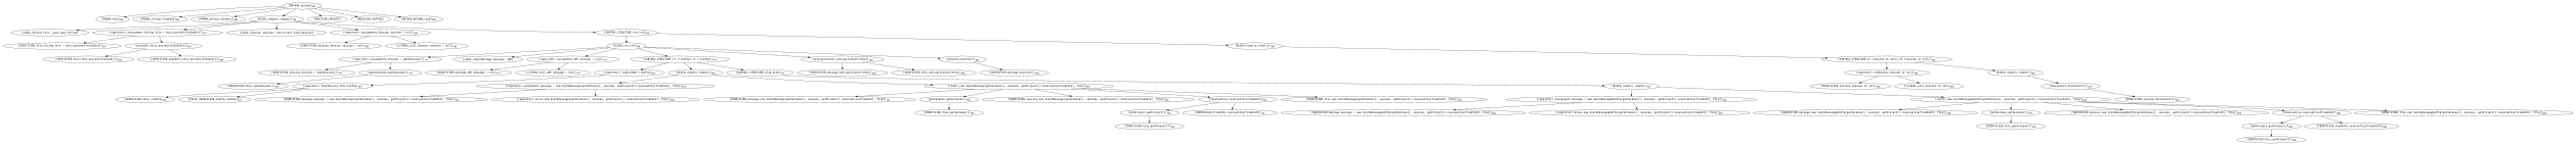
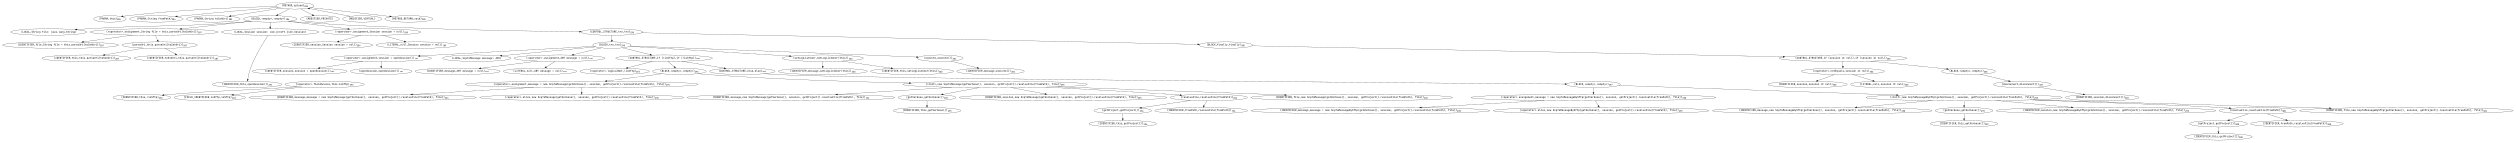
  digraph {
    fontname="JetBrains Mono"
    node [fontname="JetBrains Mono"]
    edge [fontname="JetBrains Mono"]
    n1 [label=<(METHOD,upload)<SUB>285</SUB>>]
    n2 [label=<(PARAM,this)<SUB>285</SUB>>]
    n3 [label=<(PARAM,String fromPath)<SUB>284</SUB>>]
    n4 [label=<(PARAM,String toSshUri)<SUB>285</SUB>>]
    n5 [label=<(BLOCK,&lt;empty&gt;,&lt;empty&gt;)<SUB>286</SUB>>]
    n6 [label=<(MODIFIER,PRIVATE)>]
    n7 [label=<(MODIFIER,VIRTUAL)>]
    n8 [label=<(METHOD_RETURN,void)<SUB>285</SUB>>]
    n9 [label=<(LOCAL,String file: java.lang.String)>]
    n10 [label=<(&lt;operator&gt;.assignment,String file = this.parseUri(toSshUri))<SUB>287</SUB>>]
    n11 [label=<(LOCAL,Session session: com.jcraft.jsch.Session)>]
    n12 [label=<(&lt;operator&gt;.assignment,Session session = null)<SUB>289</SUB>>]
    n13 [label=<(CONTROL_STRUCTURE,try,try)<SUB>290</SUB>>]
    n14 [label=<(IDENTIFIER,file,String file = this.parseUri(toSshUri))<SUB>287</SUB>>]
    n15 [label=<(parseUri,this.parseUri(toSshUri))<SUB>287</SUB>>]
    n16 [label=<(IDENTIFIER,session,Session session = null)<SUB>289</SUB>>]
    n17 [label=<(LITERAL,null,Session session = null)<SUB>289</SUB>>]
    n18 [label=<(BLOCK,try,try)<SUB>290</SUB>>]
    n19 [label=<(BLOCK,finally,finally)<SUB>305</SUB>>]
    n20 [label=<(IDENTIFIER,this,this.parseUri(toSshUri))<SUB>287</SUB>>]
    n21 [label=<(IDENTIFIER,toSshUri,this.parseUri(toSshUri))<SUB>287</SUB>>]
    n22 [label=<(&lt;operator&gt;.assignment,session = openSession())<SUB>291</SUB>>]
    n23 [label=<(LOCAL,ScpToMessage message: ANY)>]
    n24 [label=<(&lt;operator&gt;.assignment,ANY message = null)<SUB>492</SUB>>]
    n25 [label=<(CONTROL_STRUCTURE,if (!isSftp),if (!isSftp))<SUB>299</SUB>>]
    n26 [label=<(setLogListener,setLogListener(this))<SUB>303</SUB>>]
    n27 [label=<(execute,execute())<SUB>304</SUB>>]
    n28 [label=<(CONTROL_STRUCTURE,if (session != null),if (session != null))<SUB>306</SUB>>]
    n29 [label=<(IDENTIFIER,session,session = openSession())<SUB>291</SUB>>]
    n30 [label=<(openSession,openSession())<SUB>291</SUB>>]
    n31 [label=<(IDENTIFIER,message,ANY message = null)<SUB>292</SUB>>]
    n32 [label=<(LITERAL,null,ANY message = null)<SUB>292</SUB>>]
    n33 [label=<(&lt;operator&gt;.logicalNot,!isSftp)<SUB>293</SUB>>]
    n34 [label=<(BLOCK,&lt;empty&gt;,&lt;empty&gt;)<SUB>293</SUB>>]
    n35 [label=<(CONTROL_STRUCTURE,else,else)<SUB>297</SUB>>]
    n36 [label=<(IDENTIFIER,message,setLogListener(this))<SUB>303</SUB>>]
    n37 [label=<(IDENTIFIER,this,setLogListener(this))<SUB>303</SUB>>]
    n38 [label=<(IDENTIFIER,message,execute())<SUB>304</SUB>>]
    n39 [label=<(IDENTIFIER,this,openSession())<SUB>291</SUB>>]
    n40 [label=<(&lt;operator&gt;.fieldAccess,this.isSftp)<SUB>293</SUB>>]
    n41 [label=<(&lt;operator&gt;.assignment,message = new ScpToMessage(getVerbose(), session, getProject().resolveFile(fromPath), file))<SUB>294</SUB>>]
    n42 [label=<(&lt;init&gt;,new ScpToMessage(getVerbose(), session, getProject().resolveFile(fromPath), file))<SUB>295</SUB>>]
    n43 [label=<(BLOCK,&lt;empty&gt;,&lt;empty&gt;)<SUB>297</SUB>>]
    n44 [label=<(IDENTIFIER,this,!isSftp)<SUB>293</SUB>>]
    n45 [label=<(FIELD_IDENTIFIER,isSftp,isSftp)<SUB>293</SUB>>]
    n46 [label=<(IDENTIFIER,message,message = new ScpToMessage(getVerbose(), session, getProject().resolveFile(fromPath), file))<SUB>294</SUB>>]
    n47 [label=<(&lt;operator&gt;.alloc,new ScpToMessage(getVerbose(), session, getProject().resolveFile(fromPath), file))<SUB>295</SUB>>]
    n48 [label=<(IDENTIFIER,message,new ScpToMessage(getVerbose(), session, getProject().resolveFile(fromPath), file))<SUB>294</SUB>>]
    n49 [label=<(getVerbose,getVerbose())<SUB>295</SUB>>]
    n50 [label=<(IDENTIFIER,session,new ScpToMessage(getVerbose(), session, getProject().resolveFile(fromPath), file))<SUB>295</SUB>>]
    n51 [label=<(resolveFile,resolveFile(fromPath))<SUB>296</SUB>>]
    n52 [label=<(IDENTIFIER,file,new ScpToMessage(getVerbose(), session, getProject().resolveFile(fromPath), file))<SUB>296</SUB>>]
    n53 [label=<(IDENTIFIER,this,getVerbose())<SUB>295</SUB>>]
    n54 [label=<(getProject,getProject())<SUB>296</SUB>>]
    n55 [label=<(IDENTIFIER,fromPath,resolveFile(fromPath))<SUB>296</SUB>>]
    n56 [label=<(IDENTIFIER,this,getProject())<SUB>296</SUB>>]
    n57 [label=<(&lt;operator&gt;.assignment,message = new ScpToMessageBySftp(getVerbose(), session, getProject().resolveFile(fromPath), file))<SUB>298</SUB>>]
    n58 [label=<(&lt;init&gt;,new ScpToMessageBySftp(getVerbose(), session, getProject().resolveFile(fromPath), file))<SUB>299</SUB>>]
    n59 [label=<(IDENTIFIER,message,message = new ScpToMessageBySftp(getVerbose(), session, getProject().resolveFile(fromPath), file))<SUB>298</SUB>>]
    n60 [label=<(&lt;operator&gt;.alloc,new ScpToMessageBySftp(getVerbose(), session, getProject().resolveFile(fromPath), file))<SUB>299</SUB>>]
    n61 [label=<(IDENTIFIER,message,new ScpToMessageBySftp(getVerbose(), session, getProject().resolveFile(fromPath), file))<SUB>298</SUB>>]
    n62 [label=<(getVerbose,getVerbose())<SUB>299</SUB>>]
    n63 [label=<(IDENTIFIER,session,new ScpToMessageBySftp(getVerbose(), session, getProject().resolveFile(fromPath), file))<SUB>299</SUB>>]
    n64 [label=<(resolveFile,resolveFile(fromPath))<SUB>300</SUB>>]
    n65 [label=<(IDENTIFIER,file,new ScpToMessageBySftp(getVerbose(), session, getProject().resolveFile(fromPath), file))<SUB>301</SUB>>]
    n66 [label=<(IDENTIFIER,this,getVerbose())<SUB>299</SUB>>]
    n67 [label=<(getProject,getProject())<SUB>300</SUB>>]
    n68 [label=<(IDENTIFIER,fromPath,resolveFile(fromPath))<SUB>300</SUB>>]
    n69 [label=<(IDENTIFIER,this,getProject())<SUB>300</SUB>>]
    n70 [label=<(&lt;operator&gt;.notEquals,session != null)<SUB>306</SUB>>]
    n71 [label=<(BLOCK,&lt;empty&gt;,&lt;empty&gt;)<SUB>306</SUB>>]
    n72 [label=<(IDENTIFIER,session,session != null)<SUB>306</SUB>>]
    n73 [label=<(LITERAL,null,session != null)<SUB>306</SUB>>]
    n74 [label=<(disconnect,disconnect())<SUB>307</SUB>>]
    n75 [label=<(IDENTIFIER,session,disconnect())<SUB>307</SUB>>]
    n1 -> n2
    n1 -> n3
    n1 -> n4
    n1 -> n5
    n1 -> n6
-   n1 -> n7
+   n7 -> n1
    n1 -> n8
    n5 -> n9
    n5 -> n10
    n5 -> n11
    n5 -> n12
    n5 -> n13
    n10 -> n14
    n10 -> n15
    n12 -> n16
    n12 -> n17
    n13 -> n18
    n13 -> n19
    n15 -> n20
    n15 -> n21
    n18 -> n22
    n18 -> n23
    n18 -> n24
    n18 -> n25
    n18 -> n26
    n18 -> n27
    n19 -> n28
    n22 -> n29
    n22 -> n30
    n24 -> n31
    n24 -> n32
    n25 -> n33
    n25 -> n34
    n25 -> n35
    n26 -> n36
    n26 -> n37
    n27 -> n38
    n28 -> n70
    n28 -> n71
-   n30 -> n39
-   n33 -> n40
+   n11 -> n39
    n34 -> n41
    n34 -> n42
    n35 -> n43
    n40 -> n44
    n40 -> n45
    n41 -> n46
    n41 -> n47
    n42 -> n48
    n42 -> n49
    n42 -> n50
    n42 -> n51
    n42 -> n52
    n43 -> n57
    n43 -> n58
    n49 -> n53
    n51 -> n54
    n51 -> n55
    n54 -> n56
    n57 -> n59
    n57 -> n60
    n58 -> n61
    n58 -> n62
    n58 -> n63
    n58 -> n64
    n58 -> n65
    n62 -> n66
    n64 -> n67
    n64 -> n68
    n67 -> n69
    n70 -> n72
    n70 -> n73
    n71 -> n74
    n74 -> n75
  }
